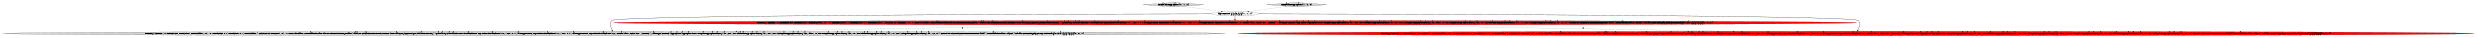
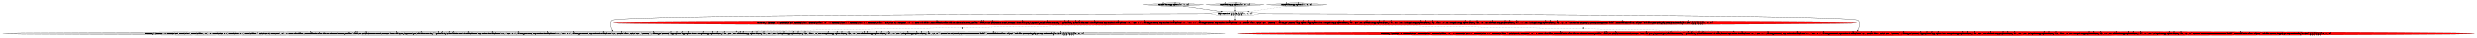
  digraph {
    node [fillcolor=lightgray shape=ellipse style=filled]
    edge [style=bold]
    n1 [label="testQuery(\"SELECT \" + \"LATEST(cnt), LATEST(m1), LATEST(dim1, 10), \" + \"LATEST(cnt + 1), LATEST(m1 + 1), LATEST(dim1 || CAST(cnt AS VARCHAR), 10) \" + \"FROM druid.foo\",ImmutableList.of(Druids.newTimeseriesQueryBuilder().dataSource(CalciteTests.DATASOURCE1).intervals(querySegmentSpec(Filtration.eternity())).granularity(Granularities.ALL).virtualColumns(expressionVirtualColumn(\"v0\",\"(\"cnt\" + 1)\",ValueType.LONG),expressionVirtualColumn(\"v1\",\"(\"m1\" + 1)\",ValueType.FLOAT),expressionVirtualColumn(\"v2\",\"concat(\"dim1\",CAST(\"cnt\", 'STRING'))\",ValueType.STRING)).aggregators(aggregators(new LongLastAggregatorFactory(\"a0\",\"cnt\"),new FloatLastAggregatorFactory(\"a1\",\"m1\"),new StringLastAggregatorFactory(\"a2\",\"dim1\",10),new LongLastAggregatorFactory(\"a3\",\"v0\"),new FloatLastAggregatorFactory(\"a4\",\"v1\"),new StringLastAggregatorFactory(\"a5\",\"v2\",10))).context(TIMESERIES_CONTEXT_DEFAULT).build()),ImmutableList.of(new Object((((edu.fdu.CPPDG.tinypdg.pe.ExpressionInfo@91737a))@@@4@@@['0', '0', '1']"]
    n2 [label="testEarliestAggregators['0', '1', '0']" shape=diamond]
    n3 [fillcolor=white label="skipVectorize()@@@3@@@['1', '1', '1']"]
    n4 [fillcolor=red label="testQuery(\"SELECT \" + \"EARLIEST(cnt), EARLIEST(m1), EARLIEST(dim1, 10), \" + \"EARLIEST(cnt + 1), EARLIEST(m1 + 1), EARLIEST(dim1 || CAST(cnt AS VARCHAR), 10) \" + \"FROM druid.foo\",ImmutableList.of(Druids.newTimeseriesQueryBuilder().dataSource(CalciteTests.DATASOURCE1).intervals(querySegmentSpec(Filtration.eternity())).granularity(Granularities.ALL).virtualColumns(expressionVirtualColumn(\"v0\",\"(\"cnt\" + 1)\",ValueType.LONG),expressionVirtualColumn(\"v1\",\"(\"m1\" + 1)\",ValueType.FLOAT),expressionVirtualColumn(\"v2\",\"concat(\"dim1\",CAST(\"cnt\", 'STRING'))\",ValueType.STRING)).aggregators(aggregators(new LongFirstAggregatorFactory(\"a0\",\"cnt\"),new FloatFirstAggregatorFactory(\"a1\",\"m1\"),new StringFirstAggregatorFactory(\"a2\",\"dim1\",10),new LongFirstAggregatorFactory(\"a3\",\"v0\"),new FloatFirstAggregatorFactory(\"a4\",\"v1\"),new StringFirstAggregatorFactory(\"a5\",\"v2\",10))).context(QUERY_CONTEXT_DEFAULT).build()),ImmutableList.of(new Object((((edu.fdu.CPPDG.tinypdg.pe.ExpressionInfo@91730d))@@@4@@@['0', '1', '0']"]
    n5 [fillcolor=red label="testQuery(\"SELECT \" + \"EARLIEST(cnt), EARLIEST(m1), EARLIEST(dim1, 10), \" + \"EARLIEST(cnt + 1), EARLIEST(m1 + 1), EARLIEST(dim1 || CAST(cnt AS VARCHAR), 10) \" + \"FROM druid.foo\",ImmutableList.of(Druids.newTimeseriesQueryBuilder().dataSource(CalciteTests.DATASOURCE1).intervals(querySegmentSpec(Filtration.eternity())).granularity(Granularities.ALL).virtualColumns(expressionVirtualColumn(\"v0\",\"(\"cnt\" + 1)\",ValueType.LONG),expressionVirtualColumn(\"v1\",\"(\"m1\" + 1)\",ValueType.FLOAT),expressionVirtualColumn(\"v2\",\"concat(\"dim1\",CAST(\"cnt\", 'STRING'))\",ValueType.STRING)).aggregators(aggregators(new LongFirstAggregatorFactory(\"a0\",\"cnt\"),new FloatFirstAggregatorFactory(\"a1\",\"m1\"),new StringFirstAggregatorFactory(\"a2\",\"dim1\",10),new LongFirstAggregatorFactory(\"a3\",\"v0\"),new FloatFirstAggregatorFactory(\"a4\",\"v1\"),new StringFirstAggregatorFactory(\"a5\",\"v2\",10))).context(TIMESERIES_CONTEXT_DEFAULT).build()),ImmutableList.of(new Object((((edu.fdu.CPPDG.tinypdg.pe.ExpressionInfo@9172a0))@@@4@@@['1', '0', '0']"]
+   n6 [label="testLatestAggregators['0', '0', '1']" shape=diamond]
    n7 [label="testEarliestAggregators['1', '0', '0']" shape=diamond]
-   n2 -> n3 [style=dashed]
+   n2 -> n3
    n3 -> n1
    n3 -> n4
    n3 -> n5
    n5 -> n1 [label=0 style=dashed]
    n5 -> n4 [label=0 style=dashed]
+   n6 -> n3
    n7 -> n3 [style=dashed]
  }
